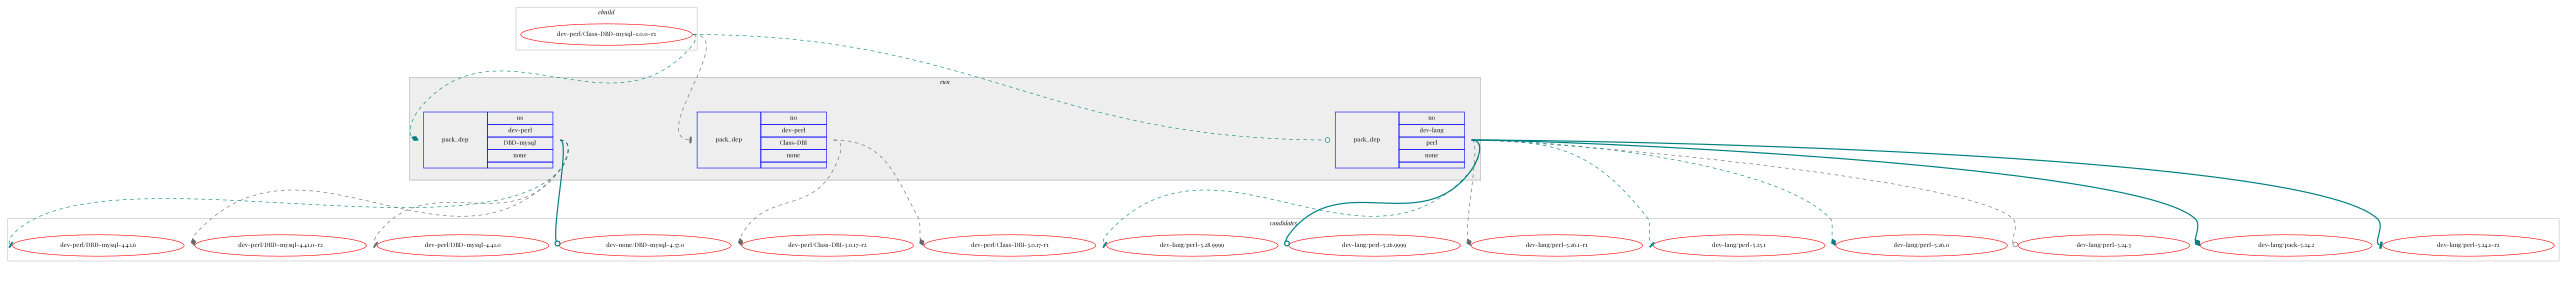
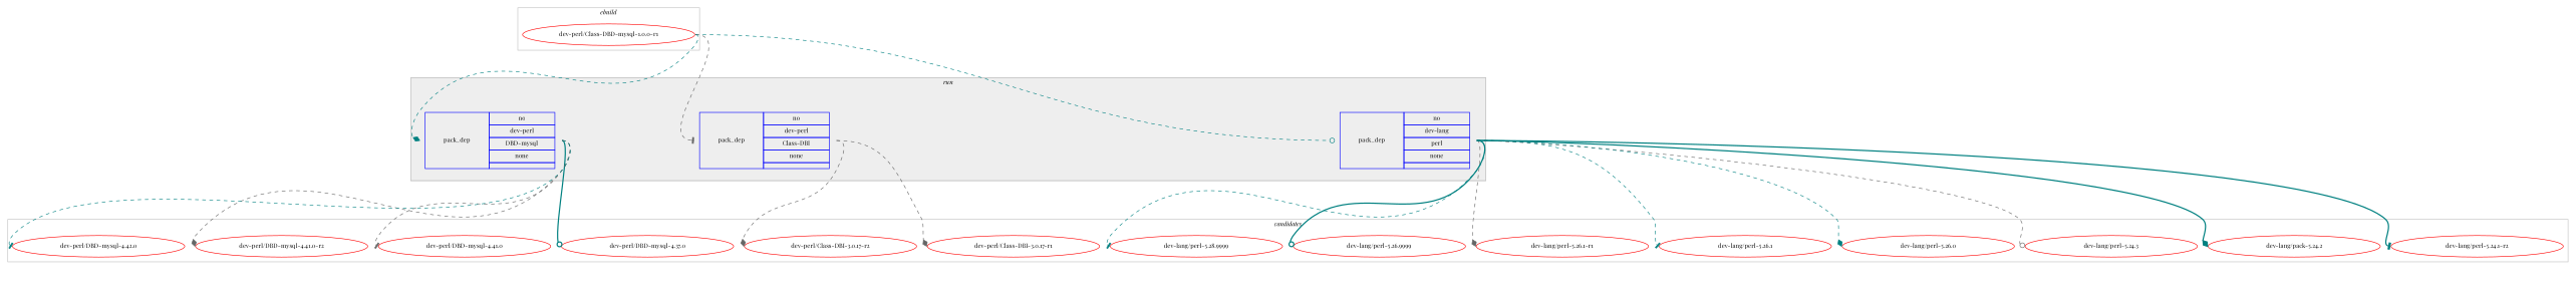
  digraph {
    compound=true
    concentrate=true
    fontname="Playfair Display"
    fontsize=10
    newrank=true
    rankdir=TB
    ranksep=1.5
    node [color=red fontname="Playfair Display" fontsize=10]
    edge [arrowhead=diamond color=teal fontname="Playfair Display" headport=w style=dashed tailport=e weight=100]
    n1 [label="dev-perl/Class-DBD-mysql-1.0.0-r1" width=4]
    n2 [color=blue label=<<TABLE BORDER="0" CELLBORDER="1" CELLSPACING="0" CELLPADDING="4" WIDTH="220"><TR><TD ROWSPAN="6" CELLPADDING="30">pack_dep</TD></TR><TR><TD WIDTH="110">no</TD></TR><TR><TD>dev-lang</TD></TR><TR><TD>perl</TD></TR><TR><TD>none</TD></TR><TR><TD></TD></TR></TABLE>> shape=none]
    n3 [color=blue label=<<TABLE BORDER="0" CELLBORDER="1" CELLSPACING="0" CELLPADDING="4" WIDTH="220"><TR><TD ROWSPAN="6" CELLPADDING="30">pack_dep</TD></TR><TR><TD WIDTH="110">no</TD></TR><TR><TD>dev-perl</TD></TR><TR><TD>Class-DBI</TD></TR><TR><TD>none</TD></TR><TR><TD></TD></TR></TABLE>> shape=none]
    n4 [color=blue label=<<TABLE BORDER="0" CELLBORDER="1" CELLSPACING="0" CELLPADDING="4" WIDTH="220"><TR><TD ROWSPAN="6" CELLPADDING="30">pack_dep</TD></TR><TR><TD WIDTH="110">no</TD></TR><TR><TD>dev-perl</TD></TR><TR><TD>DBD-mysql</TD></TR><TR><TD>none</TD></TR><TR><TD></TD></TR></TABLE>> shape=none]
    n5 [label="dev-lang/perl-5.24.1-r2" width=4]
    n6 [label="dev-lang/pack-5.24.2" width=4]
    n7 [label="dev-lang/perl-5.24.3" width=4]
    n8 [label="dev-lang/perl-5.26.0" width=4]
-   n9 [label="dev-lang/perl-5.25.1" width=4]
+   n9 [label="dev-lang/perl-5.26.1" width=4]
    n10 [label="dev-lang/perl-5.26.1-r1" width=4]
    n11 [label="dev-lang/perl-5.26.9999" width=4]
    n12 [label="dev-lang/perl-5.28.9999" width=4]
    n13 [label="dev-perl/Class-DBI-3.0.17-r1" width=4]
    n14 [label="dev-perl/Class-DBI-3.0.17-r2" width=4]
-   n15 [label="dev-none/DBD-mysql-4.37.0" width=4]
+   n15 [label="dev-perl/DBD-mysql-4.37.0" width=4]
    n16 [label="dev-perl/DBD-mysql-4.41.0" width=4]
    n17 [label="dev-perl/DBD-mysql-4.41.0-r2" width=4]
-   n18 [label="dev-perl/DBD-mysql-4.42.6" width=4]
+   n18 [label="dev-perl/DBD-mysql-4.42.0" width=4]
    subgraph cluster_1 {
      color=gray
      label=<<i>ebuild</i>>
      rank=same
      n1
    }
    subgraph cluster_2 {
      color=gray
      label=<<i>dependencies</i>>
      subgraph cluster_3 {
        color=gray
        fillcolor="#eeeeee"
        label=<<i>compile</i>>
        style=filled
      }
      subgraph cluster_4 {
        color=gray
        fillcolor="#eeeeee"
        label=<<i>compile and run</i>>
        style=filled
        subgraph sub_5 {
          color=gray
          fillcolor="#eeeeee"
          label=<<i>compile and run</i>>
          style=filled
          n2
        }
        subgraph sub_6 {
          color=gray
          fillcolor="#eeeeee"
          label=<<i>compile and run</i>>
          style=filled
          n3
        }
        subgraph sub_7 {
          color=gray
          fillcolor="#eeeeee"
          label=<<i>compile and run</i>>
          style=filled
          n4
        }
      }
      subgraph cluster_8 {
        color=gray
        fillcolor="#eeeeee"
        label=<<i>run</i>>
        style=filled
      }
    }
    subgraph cluster_9 {
      color=gray
      label=<<i>candidates</i>>
      rank=same
      subgraph sub_10 {
        color=black
        label=<<i>candidates</i>>
        nodesep=1
        rank=same
        n5
        n6
        n7
        n8
        n9
        n10
        n11
        n12
      }
      subgraph sub_11 {
        color=black
        label=<<i>candidates</i>>
        nodesep=1
        rank=same
        n13
        n14
      }
      subgraph sub_12 {
        color=black
        label=<<i>candidates</i>>
        nodesep=1
        rank=same
        n15
        n16
        n17
        n18
      }
    }
    n1 -> n2 [arrowhead=odot weight=20]
    n1 -> n3 [arrowhead=tee color=gray40 weight=20]
    n1 -> n4 [weight=20]
    n2 -> n5 [arrowhead=tee style=bold]
    n2 -> n6 [style=bold]
    n2 -> n7 [arrowhead=odot color=gray40]
    n2 -> n8
    n2 -> n9 [arrowhead=tee]
    n2 -> n10 [color=gray40]
    n2 -> n11 [arrowhead=odot style=bold]
    n2 -> n12 [arrowhead=tee]
    n3 -> n13 [color=gray40]
    n3 -> n14 [color=gray40]
    n4 -> n15 [arrowhead=odot style=bold]
    n4 -> n16 [arrowhead=tee color=gray40]
    n4 -> n17 [color=gray40]
    n4 -> n18 [arrowhead=tee]
  }
